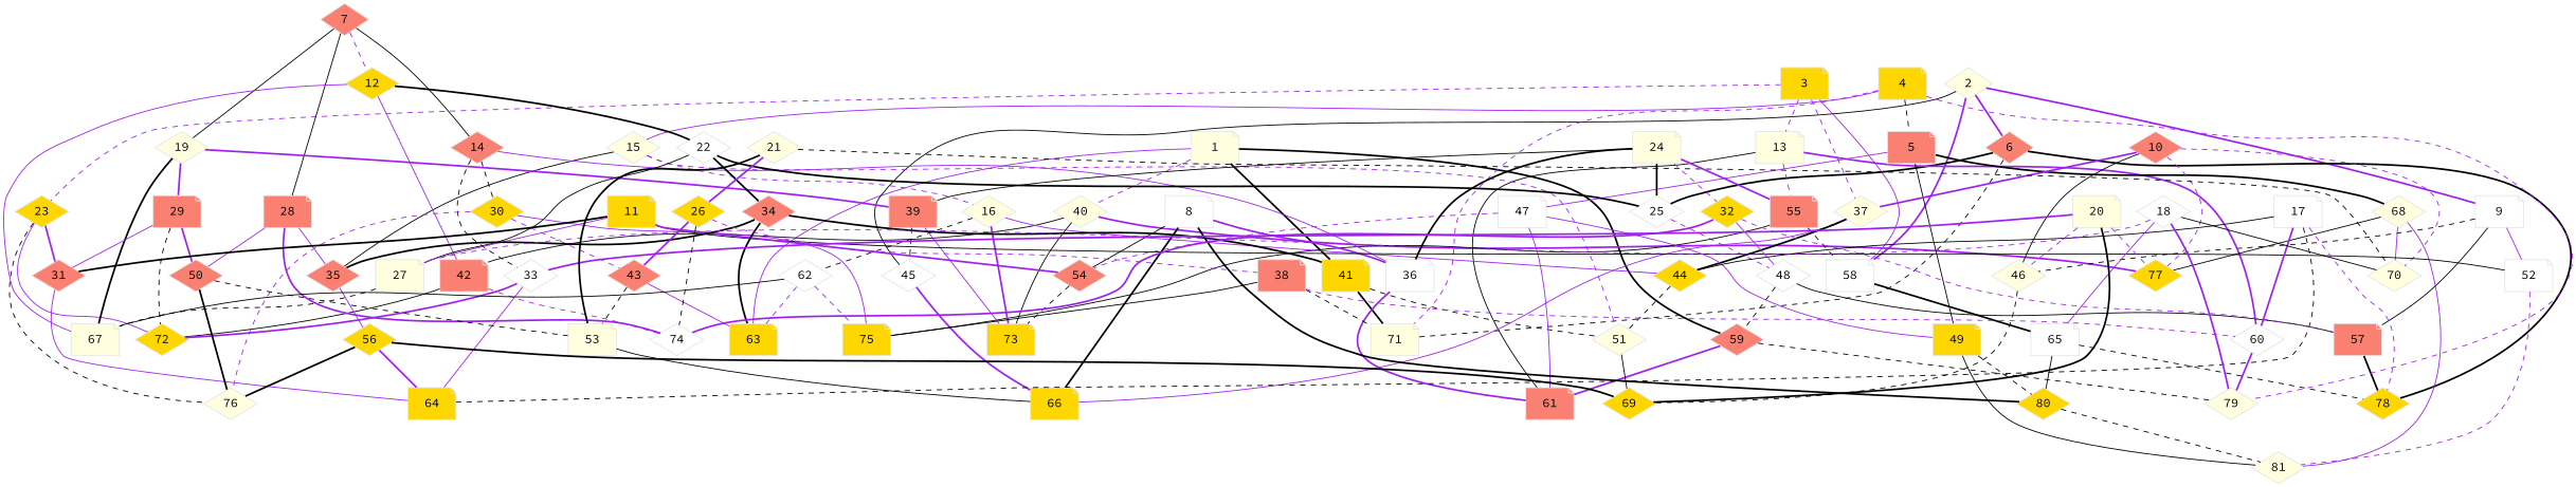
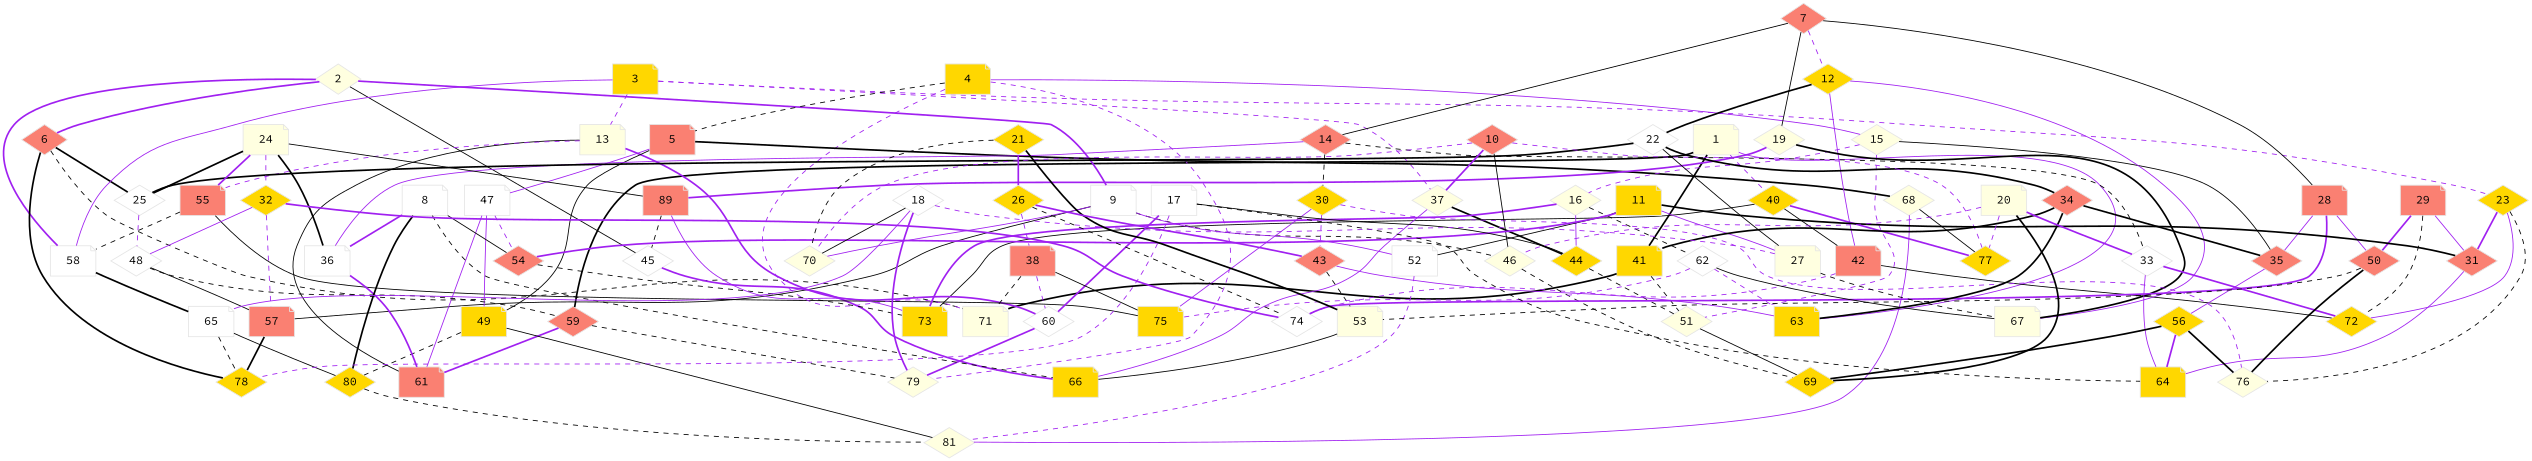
  graph {
    fontname="Source Code Pro"
    node [color=gray90 fillcolor=gold fontname="Source Code Pro" shape=diamond style=filled]
    edge [color=purple fontname="Source Code Pro" style=dashed]
    1 [fillcolor=lightyellow shape=note]
-   40 [fillcolor=lightyellow]
+   40
    41 [shape=note]
    59 [fillcolor=salmon]
    63 [shape=note]
    77
    42 [fillcolor=salmon shape=note]
    73 [shape=note]
    71 [fillcolor=lightyellow shape=note]
    51 [fillcolor=lightyellow]
    79 [fillcolor=lightyellow]
    61 [fillcolor=salmon shape=note]
    2 [fillcolor=lightyellow]
    6 [fillcolor=salmon]
    9 [fillcolor=white shape=note]
    45 [fillcolor=white]
    58 [fillcolor=white shape=note]
    25 [fillcolor=white]
    78
    46 [fillcolor=lightyellow]
    52 [fillcolor=white shape=note]
    57 [fillcolor=salmon shape=note]
    66 [shape=note]
    65 [fillcolor=white shape=note]
    3 [shape=note]
    13 [fillcolor=lightyellow shape=note]
    23
    37 [fillcolor=lightyellow]
    55 [fillcolor=salmon shape=note]
    60 [fillcolor=white]
    31 [fillcolor=salmon]
    72
    76 [fillcolor=lightyellow]
    44
    4 [shape=note]
    5 [fillcolor=salmon shape=note]
    15 [fillcolor=lightyellow]
    47 [fillcolor=white shape=note]
    49 [shape=note]
    68 [fillcolor=lightyellow]
    16 [fillcolor=lightyellow]
    35 [fillcolor=salmon]
    54 [fillcolor=salmon]
    80
    81 [fillcolor=lightyellow]
    70 [fillcolor=lightyellow]
    48 [fillcolor=white]
    7 [fillcolor=salmon]
    12
    14 [fillcolor=salmon]
    19 [fillcolor=lightyellow]
    28 [fillcolor=salmon shape=note]
    22 [fillcolor=white]
    67 [fillcolor=lightyellow shape=note]
    36 [fillcolor=white shape=note]
    30
    33 [fillcolor=white]
    29 [fillcolor=salmon shape=note]
-   39 [fillcolor=salmon shape=note]
+   39 [fillcolor=salmon shape=note label=89]
    74 [fillcolor=white]
    50 [fillcolor=salmon]
    8 [fillcolor=white shape=note]
    69
    10 [fillcolor=salmon]
    11 [shape=note]
    27 [fillcolor=lightyellow shape=note]
    64 [shape=note]
    34 [fillcolor=salmon]
    75 [shape=note]
    43 [fillcolor=salmon]
    62 [fillcolor=white]
    56
    17 [fillcolor=white shape=note]
    18 [fillcolor=white]
    20 [fillcolor=lightyellow shape=note]
-   21 [fillcolor=lightyellow]
+   21
    26
    53 [fillcolor=lightyellow shape=note]
    38 [fillcolor=salmon shape=note]
    24 [fillcolor=lightyellow shape=note]
    32
    1 -- 40
    1 -- 41 [color=black style=bold]
    1 -- 59 [color=black style=bold]
    1 -- 63 [style=solid]
    40 -- 77 [style=bold]
    40 -- 42 [color=black style=solid]
    40 -- 73 [color=black style=solid]
    41 -- 71 [color=black style=bold]
    41 -- 51 [color=black]
    59 -- 79 [color=black]
    59 -- 61 [style=bold]
    42 -- 72 [color=black style=solid]
    42 -- 74
    51 -- 69 [color=black style=solid]
    2 -- 6 [style=bold]
    2 -- 9 [style=bold]
    2 -- 45 [color=black style=solid]
    2 -- 58 [style=bold]
    6 -- 71 [color=black]
    6 -- 25 [color=black style=bold]
    6 -- 78 [color=black style=bold]
    9 -- 46 [color=black]
    9 -- 52 [style=solid]
    9 -- 57 [color=black style=solid]
    45 -- 66 [style=bold]
    58 -- 65 [color=black style=bold]
    25 -- 48
    46 -- 69 [color=black]
    52 -- 81
    57 -- 78 [color=black style=bold]
    65 -- 78 [color=black]
    65 -- 80 [color=black style=solid]
    3 -- 58 [style=solid]
    3 -- 13
    3 -- 23
    3 -- 37
    13 -- 61 [color=black style=solid]
    13 -- 55
    13 -- 60 [style=bold]
    23 -- 31 [style=bold]
    23 -- 72 [style=solid]
    23 -- 76 [color=black]
    37 -- 66 [style=solid]
    37 -- 44 [color=black style=bold]
    55 -- 58 [color=black]
    55 -- 75 [color=black style=solid]
    60 -- 79 [style=bold]
    31 -- 64 [style=solid]
    44 -- 51 [color=black]
    4 -- 71
    4 -- 79
    4 -- 5 [color=black]
    4 -- 15 [style=solid]
    5 -- 47 [style=solid]
    5 -- 49 [color=black style=solid]
    5 -- 68 [color=black style=bold]
    15 -- 51
    15 -- 16
    15 -- 35 [color=black style=solid]
    47 -- 61 [style=solid]
    47 -- 49 [style=solid]
    47 -- 54
    49 -- 80 [color=black]
    49 -- 81 [color=black style=solid]
    68 -- 77 [color=black style=solid]
    68 -- 81 [style=solid]
-   68 -- 70 [style=solid]
+   9 -- 70 [style=solid]
    16 -- 73 [style=bold]
    16 -- 44 [style=solid]
    16 -- 62 [color=black]
    35 -- 56 [style=solid]
    54 -- 73 [color=black]
    80 -- 81 [color=black]
    48 -- 59 [color=black]
    48 -- 57 [color=black style=solid]
    7 -- 12
    7 -- 14 [color=black style=solid]
    7 -- 19 [color=black style=solid]
    7 -- 28 [color=black style=solid]
    12 -- 42 [style=solid]
    12 -- 22 [color=black style=bold]
    12 -- 67 [style=solid]
    14 -- 36 [style=solid]
    14 -- 30 [color=black]
    14 -- 33 [color=black]
    19 -- 67 [color=black style=bold]
-   19 -- 29 [style=bold]
    19 -- 39 [style=bold]
    28 -- 35 [style=solid]
    28 -- 74 [style=bold]
    28 -- 50 [style=solid]
    22 -- 25 [color=black style=bold]
    22 -- 27 [color=black style=solid]
    22 -- 34 [color=black style=bold]
    36 -- 61 [style=bold]
    30 -- 76
    30 -- 75 [style=solid]
    30 -- 43
    33 -- 72 [style=bold]
    33 -- 64 [style=solid]
    29 -- 31 [style=solid]
    29 -- 72 [color=black]
    29 -- 50 [style=bold]
    39 -- 73 [style=solid]
    39 -- 45 [color=black]
    50 -- 76 [color=black style=bold]
    50 -- 53 [color=black]
-   8 -- 66 [color=black style=bold]
+   8 -- 66 [color=black]
    8 -- 54 [color=black style=solid]
    8 -- 80 [color=black style=bold]
    8 -- 36 [style=bold]
    10 -- 77
    10 -- 46 [color=black style=solid]
    10 -- 37 [style=bold]
    10 -- 70
    11 -- 52 [color=black style=solid]
    11 -- 31 [color=black style=bold]
    11 -- 54 [style=bold]
    11 -- 27 [style=solid]
    27 -- 67 [color=black]
    34 -- 41 [color=black style=bold]
    34 -- 63 [color=black style=bold]
    34 -- 35 [color=black style=bold]
    43 -- 63 [style=solid]
    43 -- 53 [color=black]
    62 -- 63
    62 -- 67 [color=black style=solid]
    62 -- 75
    56 -- 76 [color=black style=bold]
    56 -- 69 [color=black style=bold]
    56 -- 64 [style=bold]
    17 -- 78
    17 -- 60 [style=bold]
    17 -- 44 [color=black style=solid]
    17 -- 64 [color=black]
    18 -- 79 [style=bold]
    18 -- 65 [style=solid]
    18 -- 70 [color=black style=solid]
    18 -- 27
    20 -- 77
    20 -- 46
    20 -- 33 [style=bold]
    20 -- 69 [color=black style=bold]
    21 -- 70 [color=black]
    21 -- 26 [style=bold]
    21 -- 53 [color=black style=bold]
    26 -- 74 [color=black]
    26 -- 43 [style=bold]
    26 -- 38
    53 -- 66 [color=black style=solid]
    38 -- 71 [color=black]
    38 -- 60
    38 -- 75 [color=black style=solid]
    24 -- 25 [color=black style=bold]
    24 -- 55 [style=bold]
    24 -- 36 [color=black style=bold]
    24 -- 39 [color=black style=solid]
    24 -- 32
    32 -- 57
    32 -- 48 [style=solid]
    32 -- 74 [style=bold]
  }
